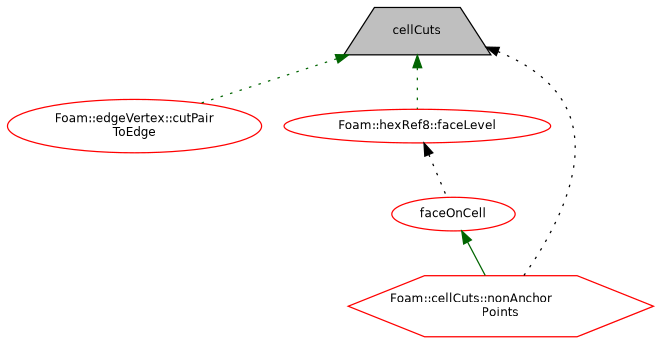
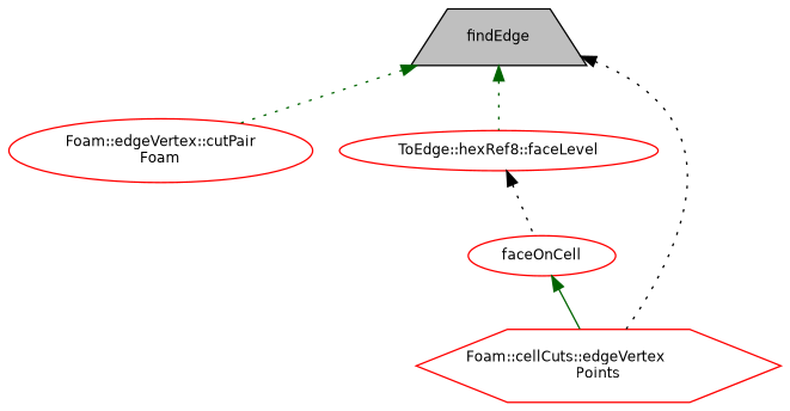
  digraph {
    rankdir=TB
    node [color=red fontname=Helvetica fontsize=10 shape=ellipse]
    edge [color=darkgreen dir=back fontname=Helvetica fontsize=10 labelfontname=Helvetica labelfontsize=10 style=dotted]
-   n1 [color=black fillcolor=grey75 fontcolor=black height=0.2 label=cellCuts shape=trapezium style=filled width=0.4]
-   n2 [height=0.2 label="Foam::edgeVertex::cutPair\lToEdge" width=0.4]
-   n3 [height=0.2 label="Foam::hexRef8::faceLevel" width=0.4]
-   n4 [height=0.2 label="Foam::cellCuts::nonAnchor\lPoints" shape=hexagon width=0.4]
+   n1 [color=black fillcolor=grey75 fontcolor=black height=0.2 label=findEdge shape=trapezium style=filled width=0.4]
+   n2 [height=0.2 label="Foam::edgeVertex::cutPair\lFoam" width=0.4]
+   n3 [height=0.2 label="ToEdge::hexRef8::faceLevel" width=0.4]
+   n4 [height=0.2 label="Foam::cellCuts::edgeVertex\lPoints" shape=hexagon width=0.4]
    n5 [height=0.2 label=faceOnCell width=0.4]
    n1 -> n2
    n1 -> n3
    n1 -> n4 [color=black]
    n3 -> n5 [color=black]
    n5 -> n4 [style=solid]
  }
